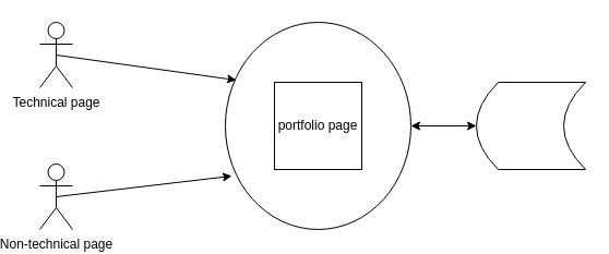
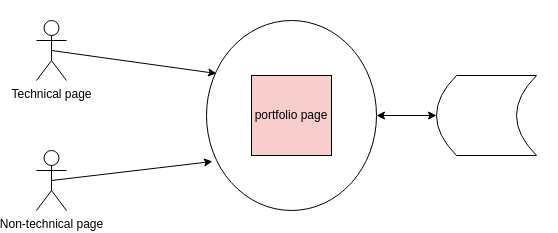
  <mxCell id="0" />
  <mxCell id="1" parent="0" />
  <mxCell id="2" value="Non-technical page" style="shape=umlActor;verticalLabelPosition=bottom;verticalAlign=top;html=1;outlineConnect=0;" vertex="1" parent="1"><mxGeometry x="20" y="150" width="30" height="60" as="geometry" /></mxCell>
  <mxCell id="3" value="Technical page" style="shape=umlActor;verticalLabelPosition=bottom;verticalAlign=top;html=1;outlineConnect=0;" vertex="1" parent="1"><mxGeometry x="20" y="20" width="30" height="60" as="geometry" /></mxCell>
  <mxCell id="4" value="" style="ellipse;whiteSpace=wrap;html=1;" vertex="1" parent="1"><mxGeometry x="190" y="20" width="170" height="190" as="geometry" /></mxCell>
  <mxCell id="5" value="" style="endArrow=classic;html=1;rounded=0;exitX=0.5;exitY=0.5;exitDx=0;exitDy=0;exitPerimeter=0;entryX=0.035;entryY=0.742;entryDx=0;entryDy=0;entryPerimeter=0;" edge="1" parent="1" source="2" target="4"><mxGeometry width="50" height="50" relative="1" as="geometry"><mxPoint x="60" y="125" as="sourcePoint" /><mxPoint x="110" y="75" as="targetPoint" /></mxGeometry></mxCell>
  <mxCell id="6" value="" style="endArrow=classic;html=1;rounded=0;exitX=0.5;exitY=0.5;exitDx=0;exitDy=0;exitPerimeter=0;entryX=0.059;entryY=0.279;entryDx=0;entryDy=0;entryPerimeter=0;" edge="1" parent="1" source="3" target="4"><mxGeometry width="50" height="50" relative="1" as="geometry"><mxPoint x="60" y="5" as="sourcePoint" /><mxPoint x="110" y="-45" as="targetPoint" /></mxGeometry></mxCell>
- <mxCell id="7" value="portfolio page" style="whiteSpace=wrap;html=1;aspect=fixed;" vertex="1" parent="1"><mxGeometry x="235" y="75" width="80" height="80" as="geometry" /></mxCell>
+ <mxCell id="7" value="portfolio page" style="whiteSpace=wrap;html=1;aspect=fixed;fillColor=#f8cecc;" vertex="1" parent="1"><mxGeometry x="235" y="75" width="80" height="80" as="geometry" /></mxCell>
  <mxCell id="8" style="edgeStyle=orthogonalEdgeStyle;rounded=0;orthogonalLoop=1;jettySize=auto;html=1;exitX=0;exitY=0.5;exitDx=0;exitDy=0;entryX=1;entryY=0.5;entryDx=0;entryDy=0;startArrow=classic;startFill=1;" edge="1" parent="1" source="9" target="4"><mxGeometry relative="1" as="geometry" /></mxCell>
  <mxCell id="9" value="" style="shape=dataStorage;whiteSpace=wrap;html=1;fixedSize=1;" vertex="1" parent="1"><mxGeometry x="420" y="75" width="100" height="80" as="geometry" /></mxCell>
